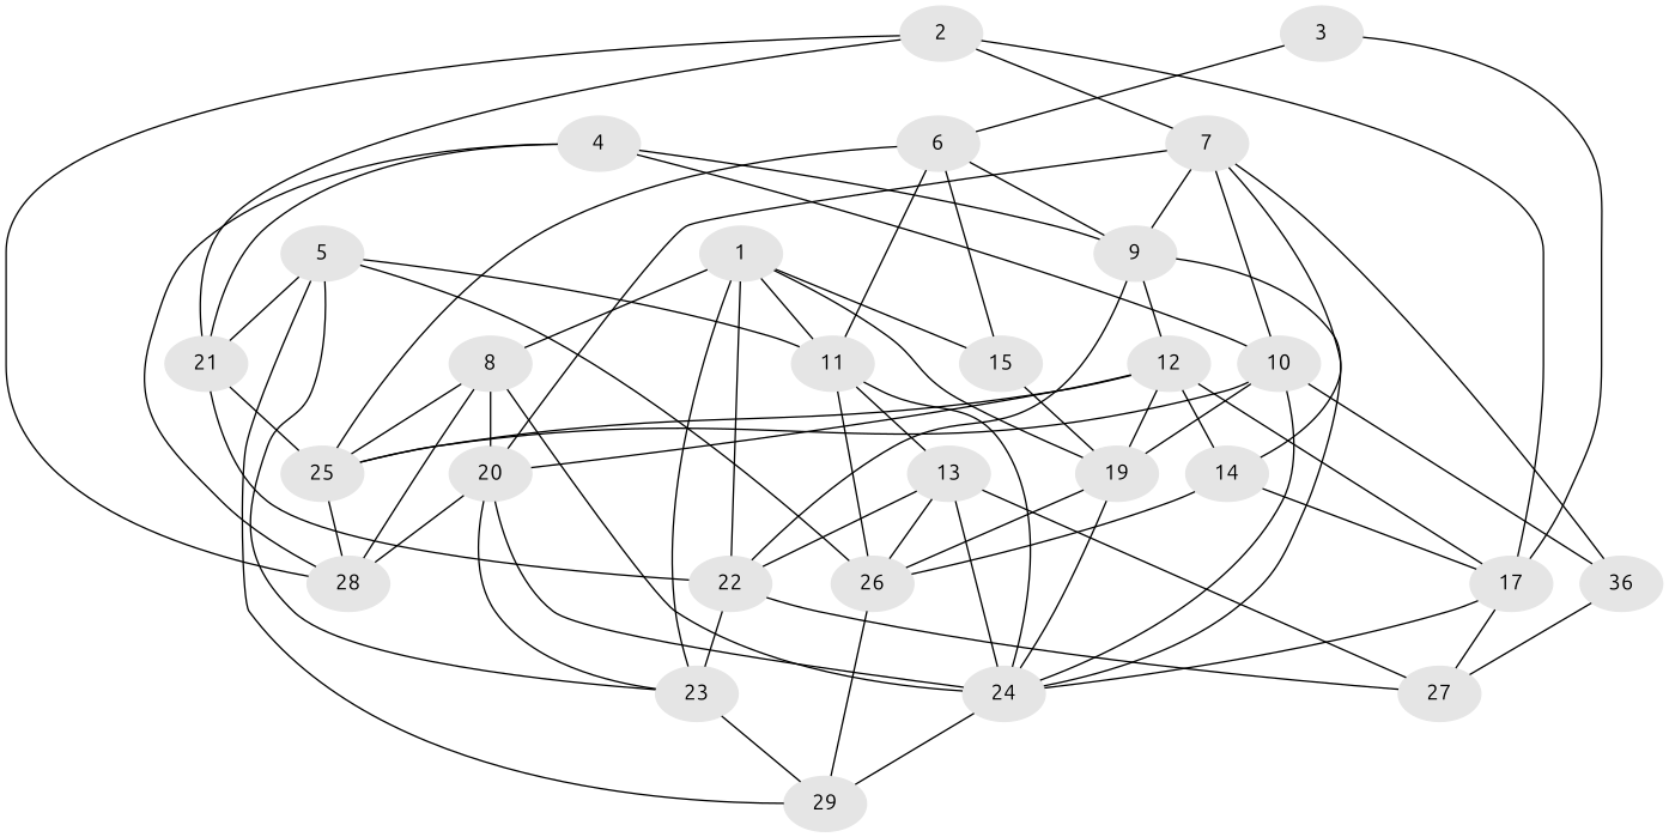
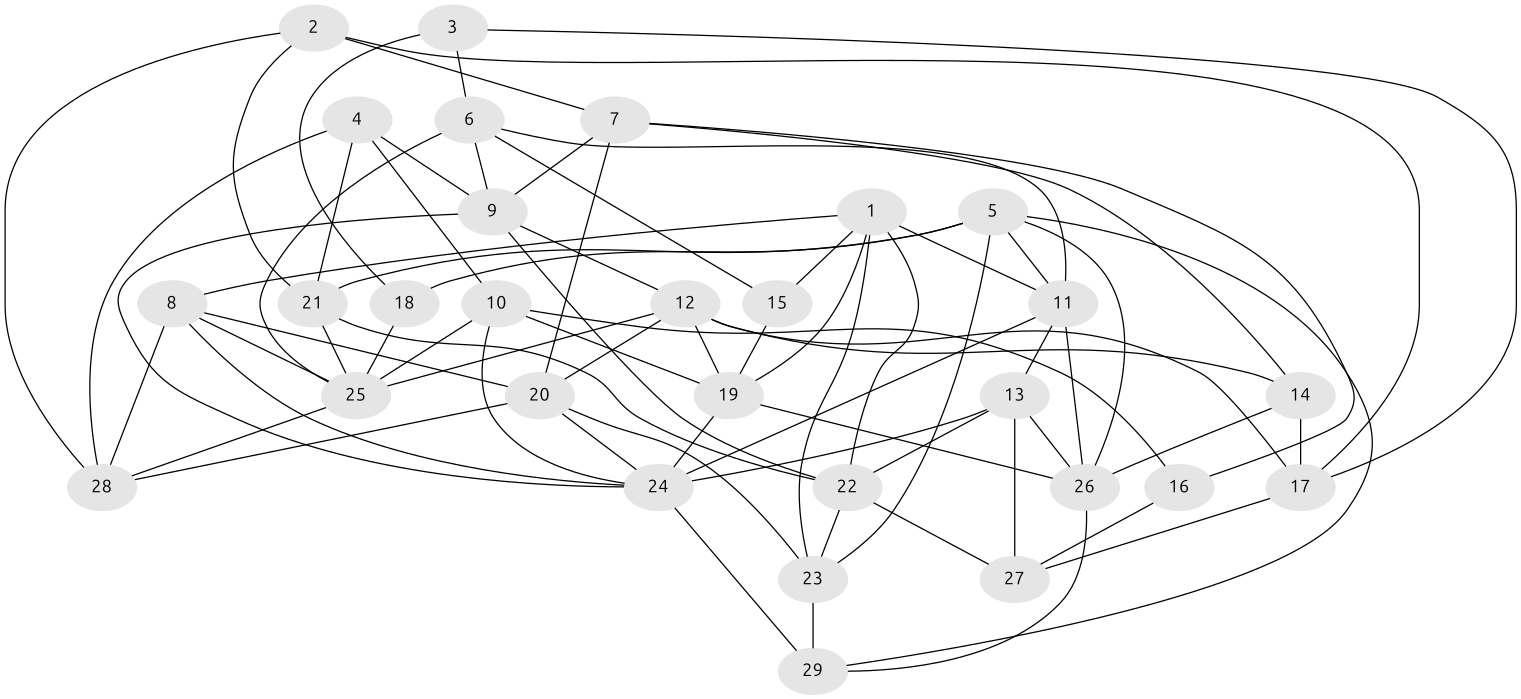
  graph {
    fontname=Ubuntu
    node [color=gray90 fontname=Ubuntu style=filled]
    edge [fontname=Ubuntu weight=1.0]
    1
    8
    11
    15
    19
    22
    23
    28
    25
    20
    24
    26
    13
    27
    29
    2
    7
    17
    21
    9
    10
    14
-   16 [label=36]
+   16
    3
    6
+   18
    4
    12
    5
    1 -- 8
    1 -- 11
    1 -- 15
    1 -- 19
    1 -- 22
    1 -- 23
    8 -- 28 [weight=2.0]
    8 -- 25
    8 -- 20
    8 -- 24
    11 -- 24
    11 -- 26
    11 -- 13
    15 -- 19
    19 -- 24
    19 -- 26
    22 -- 23
    22 -- 27
    23 -- 29 [weight=2.0]
    25 -- 28
    20 -- 23
    20 -- 28
    20 -- 24
    24 -- 29 [weight=2.0]
    26 -- 29
    13 -- 22
    13 -- 24
    13 -- 26
    13 -- 27 [weight=2.0]
    2 -- 28
    2 -- 7
    2 -- 17
    2 -- 21
    7 -- 20
    7 -- 9
-   7 -- 10
    7 -- 14
    7 -- 16
-   17 -- 24
    17 -- 27
    21 -- 22
    21 -- 25
    9 -- 22
    9 -- 24
    9 -- 12
    10 -- 19
    10 -- 25
    10 -- 24
    10 -- 16
    14 -- 26
    14 -- 17
    16 -- 27 [weight=2.0]
    3 -- 17
    3 -- 6
+   3 -- 18 [weight=2.0]
    6 -- 11
    6 -- 15
    6 -- 25 [weight=2.0]
    6 -- 9
+   18 -- 25 [weight=3.0]
    4 -- 28
    4 -- 21
    4 -- 9
    4 -- 10
    12 -- 19
    12 -- 25
    12 -- 20
    12 -- 17
    12 -- 14
    5 -- 11
    5 -- 23
    5 -- 26
    5 -- 29
    5 -- 21 [weight=2.0]
+   5 -- 18
  }
